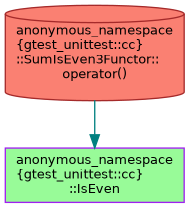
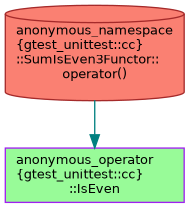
  digraph {
    rankdir=TB
    node [fontname=Helvetica fontsize=10 style=filled]
    n1 [color=brown fillcolor=salmon fontcolor=black height=0.2 label="anonymous_namespace\l\{gtest_unittest::cc\}\l::SumIsEven3Functor::\loperator()" shape=cylinder width=0.4]
-   n2 [color=purple fillcolor=palegreen height=0.2 label="anonymous_namespace\l\{gtest_unittest::cc\}\l::IsEven" shape=box width=0.4]
+   n2 [color=purple fillcolor=palegreen height=0.2 label="anonymous_operator\l\{gtest_unittest::cc\}\l::IsEven" shape=box width=0.4]
    n1 -> n2 [color=teal fontname=Helvetica fontsize=10 labelfontname=Helvetica labelfontsize=10 style=solid]
  }
